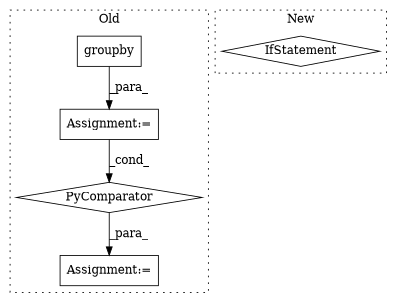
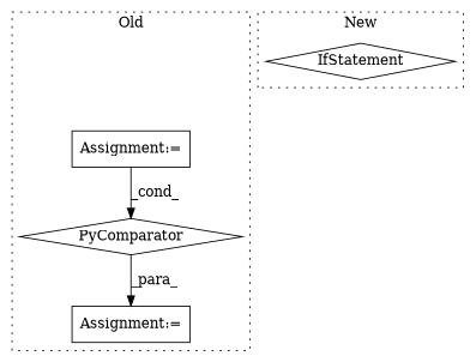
  digraph {
    node [a=7 l=21 s=2056 shape=box]
-   n1 [a=32 l="8,1" label=groupby s="2195,2261"]
    n2 [l=12 label="Assignment:=" s=1933]
    n3 [label="Assignment:="]
    n4 [a=113 label=PyComparator shape=diamond]
    n5 [a=25 l=50 label=IfStatement s=2409 shape=diamond]
    subgraph cluster_1 {
      label=Old
      style=dotted
-     n1
      n2
      n3
      n4
    }
    subgraph cluster_2 {
      label=New
      style=dotted
      n5
    }
-   n1 -> n3 [label=_para_]
    n3 -> n4 [label=_cond_]
    n4 -> n2 [label=_para_]
  }
